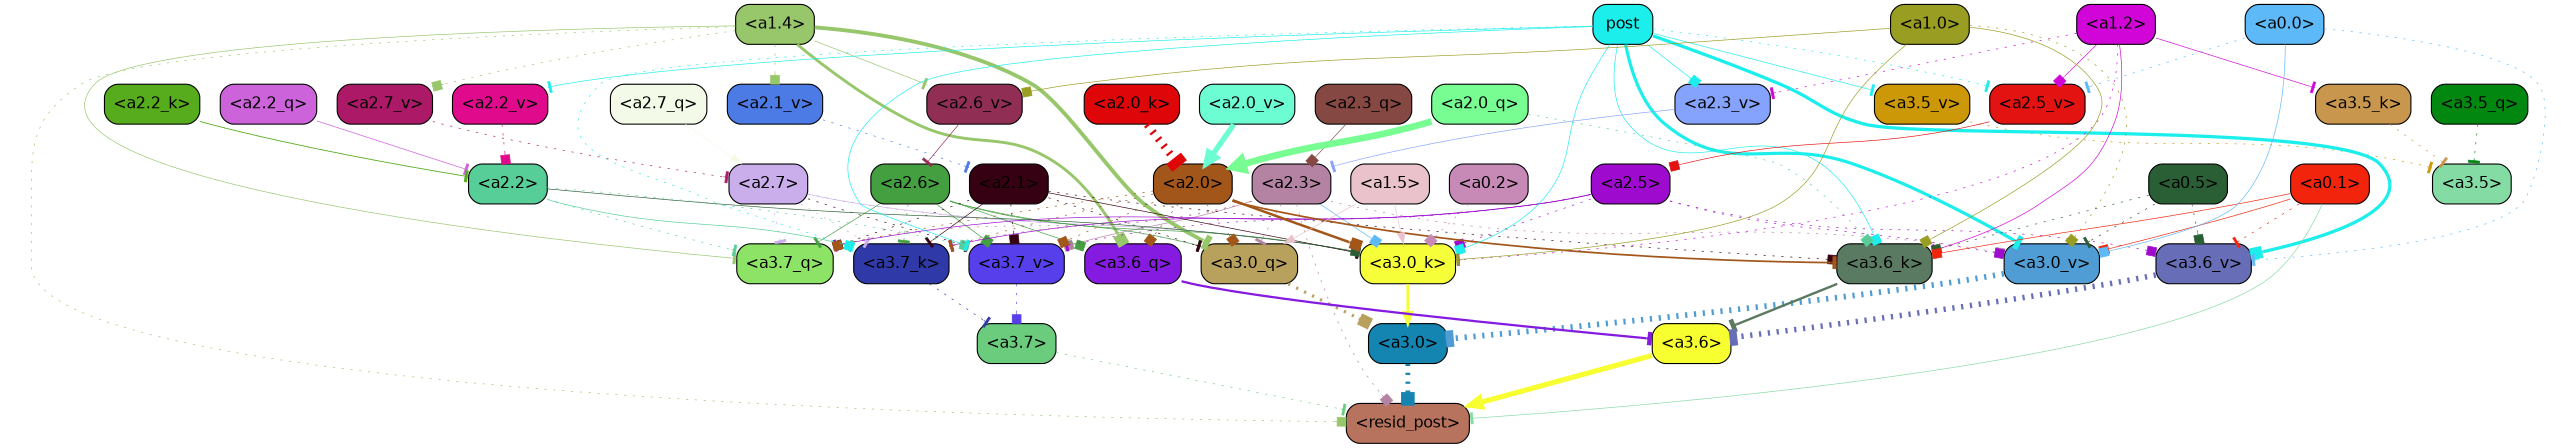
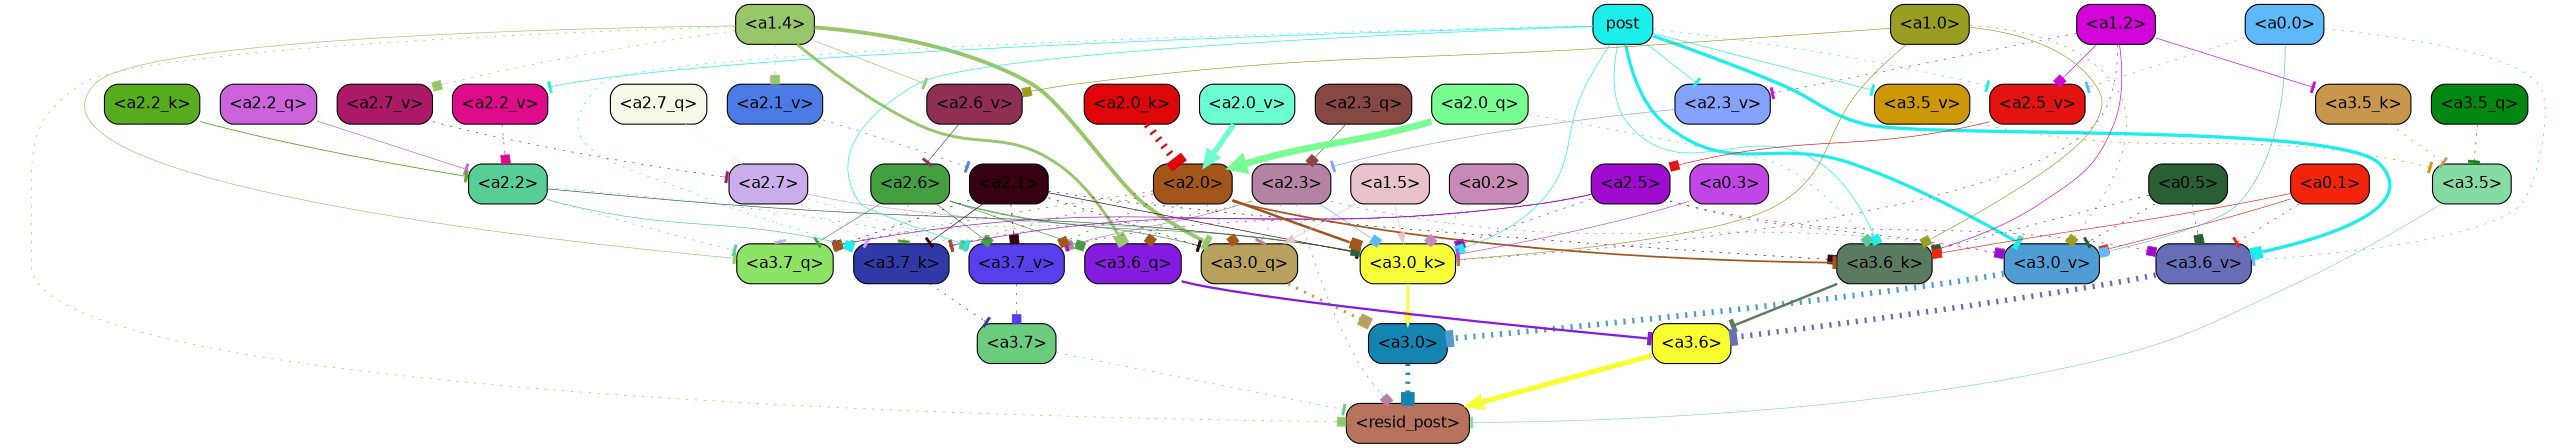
  strict digraph {
    splines=true
    node [color=black fontname=Helvetica shape=box style="filled, rounded"]
    edge [arrowhead=tee color="#1ceeec" penwidth=0.6 style=dotted]
    "<a3.7>" [fillcolor="#6ccc7e"]
    "<resid_post>" [fillcolor="#b7735d"]
    "<a3.6>" [fillcolor="#f7ff31"]
    "<a3.5>" [fillcolor="#84dba3"]
    "<a3.0>" [fillcolor="#1484b1"]
    "<a2.3>" [fillcolor="#b482a2"]
    "<a3.7_q>" [fillcolor="#8ce366"]
    "<a3.0_q>" [fillcolor="#b8a15d"]
    "<a3.7_k>" [fillcolor="#2f39a8"]
    "<a3.0_k>" [fillcolor="#f6fe3a"]
    "<a3.7_v>" [fillcolor="#5740ec"]
    "<a3.0_v>" [fillcolor="#4f9dd4"]
    "<a1.4>" [fillcolor="#97c66b"]
    "<a3.6_q>" [fillcolor="#851be0"]
    "<a2.7_v>" [fillcolor="#ac1967"]
    "<a2.6_v>" [fillcolor="#912e54"]
    "<a2.1_v>" [fillcolor="#4c7be5"]
    "<a2.7>" [fillcolor="#caadeb"]
    "<a2.6>" [fillcolor="#449f41"]
    "<a2.1>" [fillcolor="#360213"]
    "<a3.6_k>" [fillcolor="#5a7a61"]
    "<a3.5_q>" [fillcolor="#028711"]
    "<a3.5_k>" [fillcolor="#c8964c"]
    "<a3.6_v>" [fillcolor="#676eb7"]
    "<a3.5_v>" [fillcolor="#cc9807"]
    "<a2.5>" [fillcolor="#9e0bcf"]
    "<a2.2>" [fillcolor="#57cd98"]
    "<a2.0>" [fillcolor="#a3561a"]
    "<a1.5>" [fillcolor="#e9c2cb"]
    n30 [fillcolor="#1ceeec" label=post]
    "<a2.5_v>" [fillcolor="#e31312"]
    "<a2.3_v>" [fillcolor="#85a3fc"]
    "<a2.2_v>" [fillcolor="#e00b8c"]
    "<a1.2>" [fillcolor="#d105d8"]
    "<a1.0>" [fillcolor="#999d22"]
    "<a0.5>" [fillcolor="#2a5e34"]
    "<a0.1>" [fillcolor="#f2240c"]
+   "<a0.3>" [fillcolor="#c145e7"]
    "<a0.2>" [fillcolor="#c78ab7"]
    "<a0.0>" [fillcolor="#5db9f8"]
    "<a2.7_q>" [fillcolor="#f3fbe8"]
    "<a2.3_q>" [fillcolor="#864842"]
    "<a2.2_q>" [fillcolor="#cd63db"]
    "<a2.0_q>" [fillcolor="#77fd92"]
    "<a2.2_k>" [fillcolor="#56ac1d"]
    "<a2.0_k>" [fillcolor="#de0608"]
    "<a2.0_v>" [fillcolor="#6cfdd3"]
    "<a3.7>" -> "<resid_post>" [color="#6ccc7e"]
    "<a3.6>" -> "<resid_post>" [color="#f7ff31" penwidth=4.6696330308914185 arrowhead="" style=""]
-   "<a0.1>" -> "<resid_post>" [color="#84dba3" style=bold]
+   "<a3.5>" -> "<resid_post>" [color="#84dba3" style=bold]
    "<a3.0>" -> "<resid_post>" [arrowhead=box color="#1484b1" penwidth=4.282557368278503]
    "<a2.3>" -> "<resid_post>" [arrowhead=box color="#b482a2"]
    "<a2.3>" -> "<a3.7_q>" [color="#b482a2"]
    "<a2.3>" -> "<a3.0_q>" [color="#b482a2"]
    "<a2.3>" -> "<a3.7_k>" [color="#b482a2"]
    "<a2.3>" -> "<a3.0_k>" [arrowhead=box color="#5db9f8" style=bold]
    "<a2.3>" -> "<a3.7_v>" [arrowhead=box color="#b482a2" style=bold]
    "<a2.3>" -> "<a3.0_v>" [arrowhead=box color="#b482a2"]
    "<a3.0_q>" -> "<a3.0>" [arrowhead=box color="#b8a15d" penwidth=2.8638100624084473]
    "<a3.7_k>" -> "<a3.7>" [color="#2f39a8"]
    "<a3.0_k>" -> "<a3.0>" [color="#f6fe3a" penwidth=2.6274144649505615 arrowhead="" style=""]
    "<a3.7_v>" -> "<a3.7>" [arrowhead=box color="#5740ec"]
    "<a3.0_v>" -> "<a3.0>" [color="#4f9dd4" penwidth=5.188832879066467]
    "<a1.4>" -> "<resid_post>" [arrowhead=box color="#97c66b"]
    "<a1.4>" -> "<a3.7_q>" [color="#97c66b" style=bold]
    "<a1.4>" -> "<a3.0_q>" [color="#97c66b" penwidth=3.4971605762839317 style=bold]
    "<a1.4>" -> "<a3.6_q>" [arrowhead=box color="#97c66b" penwidth=2.6073555648326874 style=bold]
    "<a1.4>" -> "<a2.7_v>" [arrowhead=box color="#97c66b"]
    "<a1.4>" -> "<a2.6_v>" [color="#97c66b" style=bold]
    "<a1.4>" -> "<a2.1_v>" [arrowhead=box color="#97c66b"]
    "<a3.6_q>" -> "<a3.6>" [color="#851be0" penwidth=2.03758105635643 style=bold]
    "<a2.7_v>" -> "<a2.7>" [color="#ac1967"]
    "<a2.6_v>" -> "<a2.6>" [color="#912e54" style=bold]
    "<a2.1_v>" -> "<a2.1>" [color="#4c7be5"]
    "<a2.7>" -> "<a3.7_q>" [color="#caadeb"]
    "<a2.7>" -> "<a3.0_q>" [color="#caadeb"]
    "<a2.7>" -> "<a3.7_k>" [color="#caadeb"]
    "<a2.7>" -> "<a3.0_k>" [color="#caadeb" style=bold]
-   "<a2.7>" -> "<a3.7_v>" [color="#360213"]
+   "<a2.7>" -> "<a3.7_v>" [color="#caadeb"]
    "<a2.6>" -> "<a3.7_q>" [color="#449f41" style=bold]
    "<a2.6>" -> "<a3.0_q>" [color="#449f41" style=bold]
    "<a2.6>" -> "<a3.7_k>" [color="#449f41"]
    "<a2.6>" -> "<a3.0_k>" [color="#449f41" style=bold]
    "<a2.6>" -> "<a3.7_v>" [arrowhead=box color="#449f41" style=bold]
    "<a2.6>" -> "<a3.6_q>" [arrowhead=box color="#449f41" style=bold]
    "<a2.1>" -> "<a3.7_q>" [arrowhead=box color="#360213"]
    "<a2.1>" -> "<a3.0_q>" [color="#360213"]
    "<a2.1>" -> "<a3.7_k>" [color="#360213" style=bold]
    "<a2.1>" -> "<a3.0_k>" [color="#360213" style=bold]
    "<a2.1>" -> "<a3.7_v>" [arrowhead=box color="#360213"]
    "<a2.1>" -> "<a3.6_k>" [arrowhead=box color="#360213"]
    "<a3.6_k>" -> "<a3.6>" [color="#5a7a61" penwidth=2.174198240041733 style=bold]
    "<a3.5_q>" -> "<a3.5>" [color="#028711"]
    "<a3.5_k>" -> "<a3.5>" [color="#c8964c"]
    "<a3.6_v>" -> "<a3.6>" [color="#676eb7" penwidth=5.002329230308533]
    "<a3.5_v>" -> "<a3.5>" [color="#cc9807"]
    "<a2.5>" -> "<a3.7_q>" [color="#9e0bcf" style=bold]
    "<a2.5>" -> "<a3.7_k>" [color="#9e0bcf" style=bold]
    "<a2.5>" -> "<a3.0_k>" [arrowhead=box color="#9e0bcf"]
    "<a2.5>" -> "<a3.7_v>" [color="#9e0bcf"]
    "<a2.5>" -> "<a3.0_v>" [arrowhead=box color="#9e0bcf"]
    "<a2.5>" -> "<a3.6_v>" [arrowhead=box color="#9e0bcf"]
    "<a2.2>" -> "<a3.7_q>" [color="#57cd98"]
    "<a2.2>" -> "<a3.7_k>" [color="#57cd98" style=bold]
    "<a2.2>" -> "<a3.0_k>" [arrowhead=box color="#2a5e34" style=bold]
    "<a2.2>" -> "<a3.7_v>" [arrowhead=box color="#57cd98"]
    "<a2.0>" -> "<a3.7_q>" [arrowhead=box color="#a3561a"]
    "<a2.0>" -> "<a3.0_q>" [arrowhead=box color="#a3561a"]
    "<a2.0>" -> "<a3.7_k>" [color="#a3561a"]
    "<a2.0>" -> "<a3.0_k>" [arrowhead=box color="#a3561a" penwidth=2.270527422428131 style=bold]
    "<a2.0>" -> "<a3.7_v>" [arrowhead=box color="#a3561a"]
    "<a2.0>" -> "<a3.6_q>" [arrowhead=box color="#a3561a"]
    "<a2.0>" -> "<a3.6_k>" [color="#a3561a" penwidth=1.5568191409111023 style=bold]
    "<a1.5>" -> "<a3.0_q>" [color="#e9c2cb" arrowhead="" style=""]
    "<a1.5>" -> "<a3.0_k>" [color="#e9c2cb" arrowhead="" style=""]
    n30 -> "<a3.7_k>" [arrowhead=box]
    n30 -> "<a3.0_k>" [arrowhead=box style=bold]
    n30 -> "<a3.7_v>" [style=bold]
    n30 -> "<a3.0_v>" [penwidth=2.8686431646347046 style=bold]
    n30 -> "<a3.6_k>" [arrowhead=box style=bold]
    n30 -> "<a3.6_v>" [arrowhead=box penwidth=2.9588699340820312 style=bold]
    n30 -> "<a3.5_v>" [style=bold]
    n30 -> "<a2.5_v>"
-   n30 -> "<a2.3_v>" [arrowhead=box style=bold]
+   n30 -> "<a2.3_v>" [style=bold]
    n30 -> "<a2.2_v>" [style=bold]
    "<a2.5_v>" -> "<a2.5>" [arrowhead=box color="#e31312" style=bold]
    "<a2.3_v>" -> "<a2.3>" [color="#85a3fc" style=bold]
    "<a2.2_v>" -> "<a2.2>" [arrowhead=box color="#e00b8c"]
    "<a1.2>" -> "<a3.0_k>" [color="#d105d8"]
    "<a1.2>" -> "<a3.6_k>" [color="#d105d8" style=bold]
    "<a1.2>" -> "<a3.5_k>" [color="#d105d8" style=bold]
    "<a1.2>" -> "<a2.5_v>" [arrowhead=box color="#d105d8" style=bold]
    "<a1.2>" -> "<a2.3_v>" [color="#d105d8"]
    "<a1.0>" -> "<a3.0_k>" [color="#999d22" style=bold]
    "<a1.0>" -> "<a3.0_v>" [arrowhead=box color="#999d22"]
    "<a1.0>" -> "<a2.6_v>" [arrowhead=box color="#999d22" style=bold]
    "<a1.0>" -> "<a3.6_k>" [arrowhead=box color="#999d22" style=bold]
    "<a0.5>" -> "<a3.0_v>" [color="#2a5e34" penwidth=0.6421224474906921]
    "<a0.5>" -> "<a3.6_k>" [arrowhead=box color="#2a5e34"]
    "<a0.5>" -> "<a3.6_v>" [arrowhead=box color="#2a5e34"]
    "<a0.1>" -> "<a3.0_v>" [arrowhead=box color="#f2240c" style=bold]
    "<a0.1>" -> "<a3.6_k>" [arrowhead=box color="#f2240c" style=bold]
    "<a0.1>" -> "<a3.6_v>" [color="#f2240c"]
+   "<a0.3>" -> "<a3.0_k>" [color="#c145e7" style=bold]
    "<a0.2>" -> "<a3.0_k>" [arrowhead=box color="#c78ab7"]
    "<a0.0>" -> "<a3.0_v>" [arrowhead=box color="#5db9f8" style=bold]
    "<a0.0>" -> "<a3.6_v>" [color="#5db9f8"]
    "<a0.0>" -> "<a2.5_v>" [color="#5db9f8"]
    "<a2.7_q>" -> "<a2.7>" [color="#f3fbe8" arrowhead="" style=""]
    "<a2.3_q>" -> "<a2.3>" [arrowhead=box color="#864842" style=bold]
    "<a2.2_q>" -> "<a2.2>" [color="#cd63db" penwidth=0.6340763568878174 style=bold]
    "<a2.0_q>" -> "<a3.6_k>" [arrowhead=box color="#57cd98"]
    "<a2.0_q>" -> "<a2.0>" [color="#77fd92" penwidth=6.0160088539123535 arrowhead="" style=""]
    "<a2.2_k>" -> "<a2.2>" [color="#56ac1d" penwidth=0.7764816284179688 style=bold]
    "<a2.0_k>" -> "<a2.0>" [color="#de0608" penwidth=6.773025274276733]
    "<a2.0_v>" -> "<a2.0>" [color="#6cfdd3" penwidth=4.906715989112854 arrowhead="" style=""]
  }
